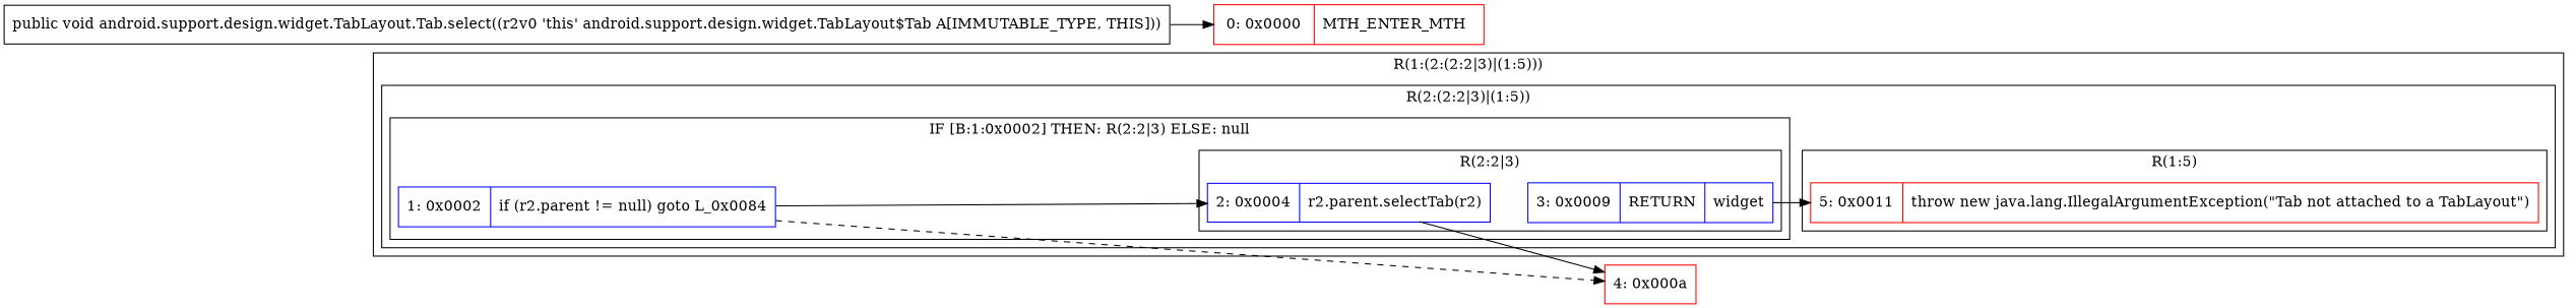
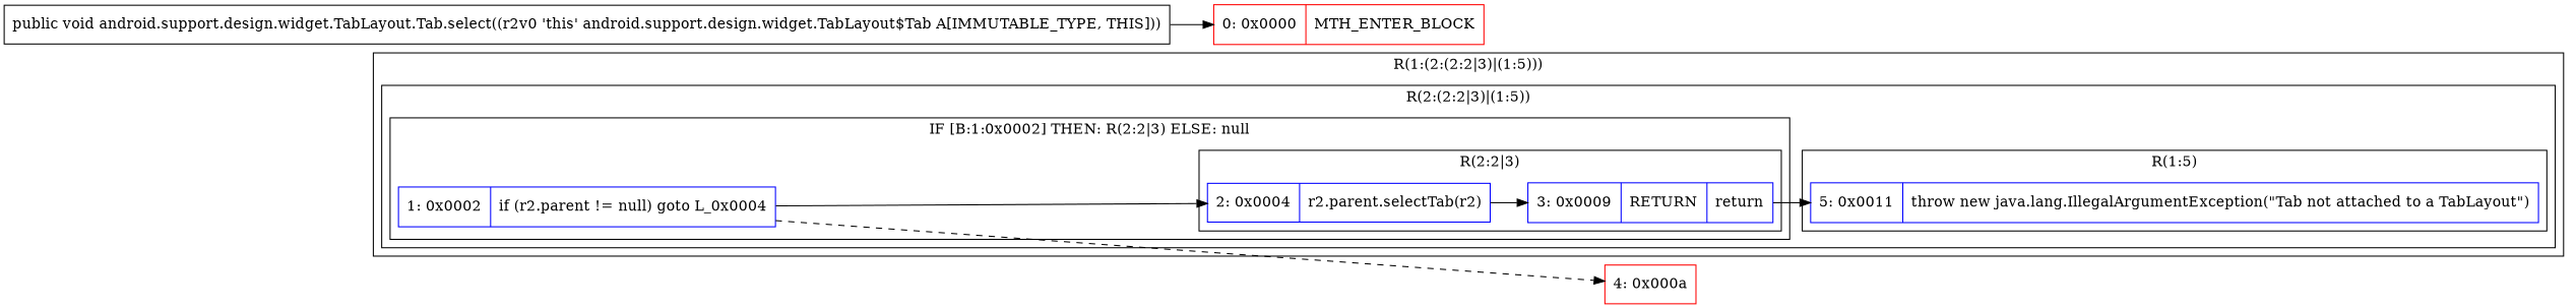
  digraph {
    rankdir=LR
    node [color=blue shape=record]
    n1 [label="{2\:\ 0x0004|r2.parent.selectTab(r2)\l}"]
-   n2 [label="{3\:\ 0x0009|RETURN\l|widget\l}"]
-   n3 [label="{1\:\ 0x0002|if (r2.parent != null) goto L_0x0084\l}"]
-   n4 [color=red label="{5\:\ 0x0011|throw new java.lang.IllegalArgumentException(\"Tab not attached to a TabLayout\")\l}"]
+   n2 [label="{3\:\ 0x0009|RETURN\l|return\l}"]
+   n3 [label="{1\:\ 0x0002|if (r2.parent != null) goto L_0x0004\l}"]
+   n4 [label="{5\:\ 0x0011|throw new java.lang.IllegalArgumentException(\"Tab not attached to a TabLayout\")\l}"]
    n5 [color=red label="{4\:\ 0x000a}"]
-   n6 [color=red label="{0\:\ 0x0000|MTH_ENTER_MTH\l}"]
+   n6 [color=red label="{0\:\ 0x0000|MTH_ENTER_BLOCK\l}"]
    n7 [label="{public void android.support.design.widget.TabLayout.Tab.select((r2v0 'this' android.support.design.widget.TabLayout$Tab A[IMMUTABLE_TYPE, THIS])) }" color=""]
    subgraph cluster_1 {
      label="R(1:(2:(2:2|3)|(1:5)))"
      subgraph cluster_2 {
        label="R(2:(2:2|3)|(1:5))"
        subgraph cluster_3 {
          label="IF [B:1:0x0002] THEN: R(2:2|3) ELSE: null"
          n3
          subgraph cluster_4 {
            label="R(2:2|3)"
            n1
            n2
          }
        }
        subgraph cluster_5 {
          label="R(1:5)"
          n4
        }
      }
    }
-   n1 -> n5
+   n1 -> n2
    n2 -> n4
    n3 -> n1
    n3 -> n5 [style=dashed]
    n7 -> n6
  }
